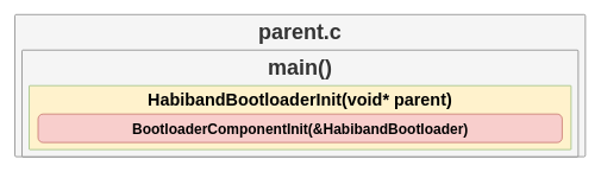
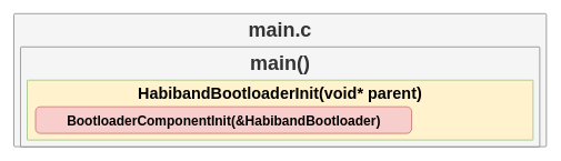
  <mxCell id="0" />
  <mxCell id="1" parent="0" />
- <mxCell id="2" value="parent.c" style="rounded=1;whiteSpace=wrap;arcSize=1;verticalAlign=top;fontSize=30;fontStyle=1;fillColor=#f5f5f5;strokeColor=#666666;fontColor=#333333;" parent="1" vertex="1"><mxGeometry x="20" width="800" height="200" as="geometry" y="20" /></mxCell>
+ <mxCell id="2" value="main.c" style="rounded=1;whiteSpace=wrap;arcSize=1;verticalAlign=top;fontSize=30;fontStyle=1;fillColor=#f5f5f5;strokeColor=#666666;fontColor=#333333;" parent="1" vertex="1"><mxGeometry x="20" width="800" height="200" as="geometry" y="20" /></mxCell>
  <mxCell id="3" value="main()" style="rounded=1;whiteSpace=wrap;arcSize=1;verticalAlign=top;fontSize=30;fontStyle=1;fillColor=#f5f5f5;strokeColor=#666666;fontColor=#333333;" parent="1" vertex="1"><mxGeometry x="30" y="70" width="780" height="150" as="geometry" /></mxCell>
  <mxCell id="4" value="HabibandBootloaderInit(void* parent)" style="rounded=1;whiteSpace=wrap;arcSize=1;verticalAlign=top;fontSize=24;fontStyle=1;fillColor=#fff2cc;strokeColor=#82b366;" parent="1" vertex="1"><mxGeometry x="40" y="120" width="760" height="90" as="geometry" /></mxCell>
- <mxCell id="5" value="BootloaderComponentInit(&amp;HabibandBootloader)" style="rounded=1;whiteSpace=wrap;absoluteArcSize=1;arcSize=14;strokeWidth=1;fontSize=20;fillColor=#f8cecc;strokeColor=#b85450;verticalAlign=middle;fontStyle=1;" parent="1" vertex="1"><mxGeometry x="52.5" y="160" width="735" height="40" as="geometry" /></mxCell>
+ <mxCell id="5" value="BootloaderComponentInit(&amp;HabibandBootloader)" style="rounded=1;whiteSpace=wrap;absoluteArcSize=1;arcSize=14;strokeWidth=1;fontSize=20;fillColor=#f8cecc;strokeColor=#b85450;verticalAlign=middle;fontStyle=1;" parent="1" vertex="1"><mxGeometry x="52.5" y="160" width="565" height="40" as="geometry" /></mxCell>
